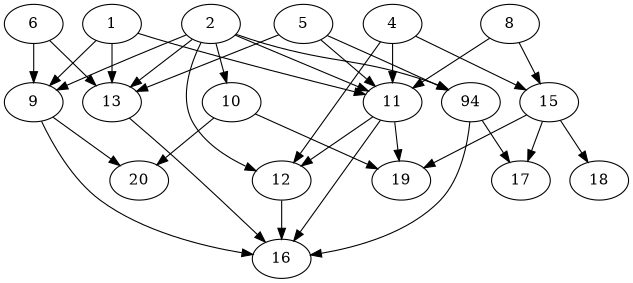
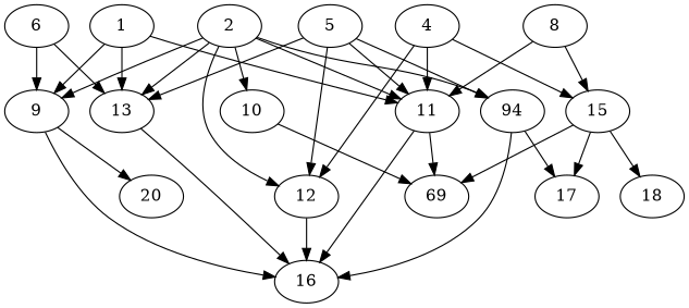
  digraph {
    node [alpha=0.11 expect_size=37553152]
    1 [expect_size=40353792]
    9 [alpha=0.08]
    11 [expect_size=44184576]
    13 [alpha=0.04 expect_size=39034880]
    16 [alpha=0.14 expect_size=28399616]
    20 [expect_size=44061696]
-   19 [alpha=0.16 expect_size=24288256]
+   19 [alpha=0.16 expect_size=24288256 label=69]
    17 [alpha=0.14]
    2 [alpha=0.07 expect_size=11753472]
    10 [alpha=0.13 expect_size=29649920]
    12 [alpha=0.17 expect_size=22713344]
    n12 [alpha=0.15 expect_size=33444864 label=94]
    15 [alpha=0.19 expect_size=44510208]
    18 [alpha=0.17 expect_size=14148608]
    4 [alpha=0.05 expect_size=31022080]
    5 [alpha=0.13 expect_size=9314304]
    6 [alpha=0.04 expect_size=36546560]
    8 [alpha=0.04 expect_size=42850304]
    1 -> 9
    1 -> 11
    1 -> 13
    9 -> 16
    9 -> 20
    11 -> 16
    11 -> 19
    13 -> 16
    2 -> 9
    2 -> 11
    2 -> 13
    2 -> 10
    2 -> 12
    2 -> n12
-   10 -> 20
    10 -> 19
    12 -> 16
    n12 -> 16
    n12 -> 17
    15 -> 19
    15 -> 17
    15 -> 18
    4 -> 11
    4 -> 12
    4 -> 15
    5 -> 11
    5 -> 13
-   11 -> 12
+   5 -> 12
    5 -> n12
    6 -> 9
    6 -> 13
    8 -> 11
    8 -> 15
  }
